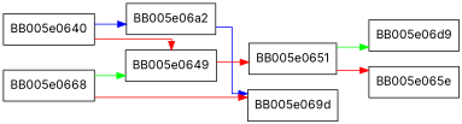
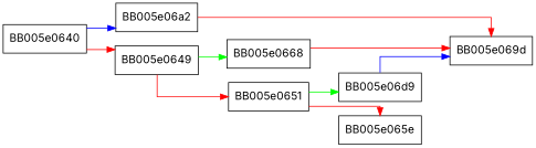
  digraph {
    fontname=Inter
    rankdir=LR
    splines=ortho
    node [fontname=Inter shape=box]
    edge [color=red fontname=Inter]
    BB005e0640
    BB005e06a2
    BB005e0649
    BB005e069d
    BB005e0668
    BB005e0651
    BB005e06d9
    BB005e065e
    BB005e0640 -> BB005e06a2 [color=blue]
    BB005e0640 -> BB005e0649
-   BB005e06a2 -> BB005e069d [color=blue]
-   BB005e0668 -> BB005e0649 [color=green]
+   BB005e06a2 -> BB005e069d
+   BB005e0649 -> BB005e0668 [color=green]
    BB005e0649 -> BB005e0651
    BB005e0668 -> BB005e069d
    BB005e0651 -> BB005e06d9 [color=green]
    BB005e0651 -> BB005e065e
+   BB005e06d9 -> BB005e069d [color=blue]
  }
